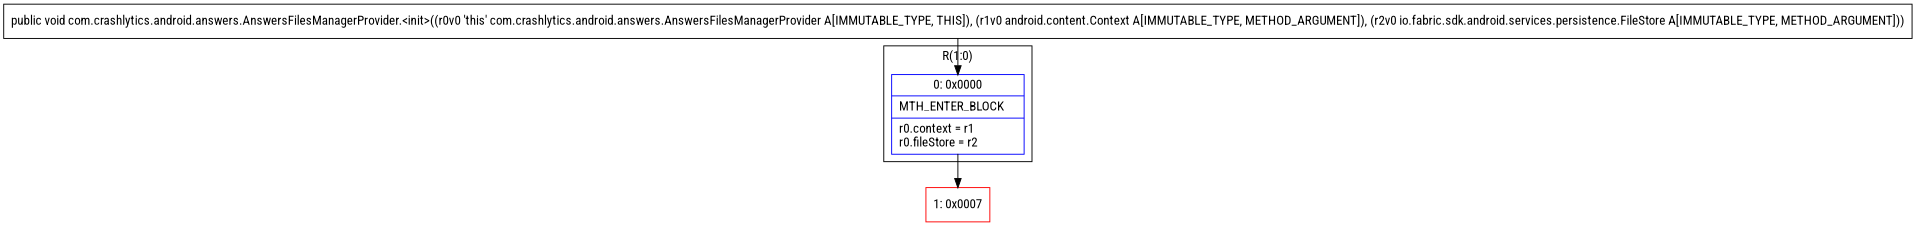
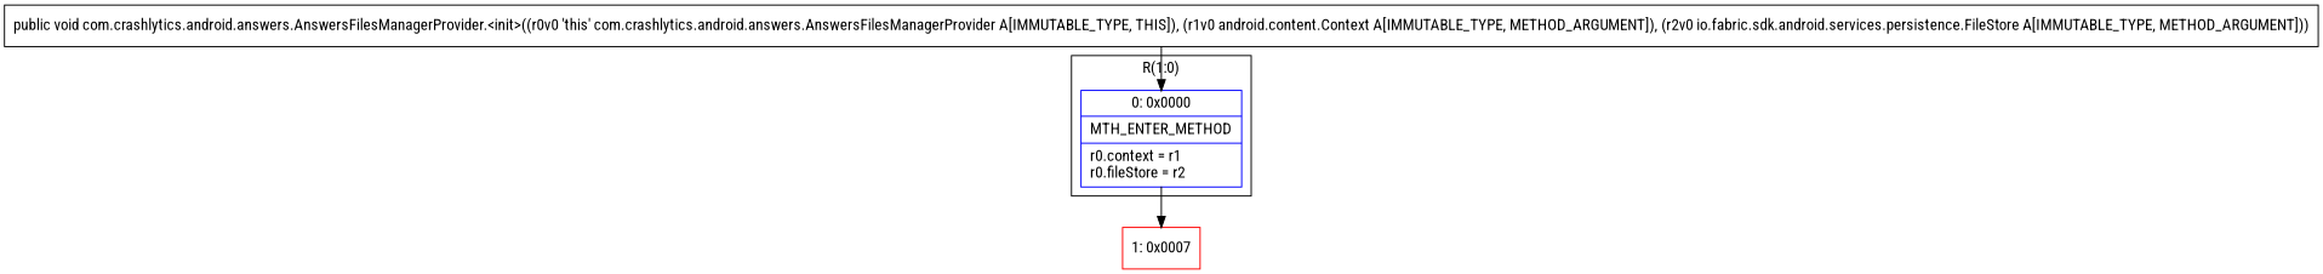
  digraph {
    fontname="Roboto Condensed"
    node [shape=record fontname="Roboto Condensed"]
    edge [fontname="Roboto Condensed"]
-   n1 [color=blue label="{0\:\ 0x0000|MTH_ENTER_BLOCK\l|r0.context = r1\lr0.fileStore = r2\l}"]
+   n1 [color=blue label="{0\:\ 0x0000|MTH_ENTER_METHOD\l|r0.context = r1\lr0.fileStore = r2\l}"]
    n2 [color=red label="{1\:\ 0x0007}"]
    n3 [label="{public void com.crashlytics.android.answers.AnswersFilesManagerProvider.\<init\>((r0v0 'this' com.crashlytics.android.answers.AnswersFilesManagerProvider A[IMMUTABLE_TYPE, THIS]), (r1v0 android.content.Context A[IMMUTABLE_TYPE, METHOD_ARGUMENT]), (r2v0 io.fabric.sdk.android.services.persistence.FileStore A[IMMUTABLE_TYPE, METHOD_ARGUMENT])) }"]
    subgraph cluster_1 {
      label="R(1:0)"
      n1
    }
    n1 -> n2
    n3 -> n1
  }
